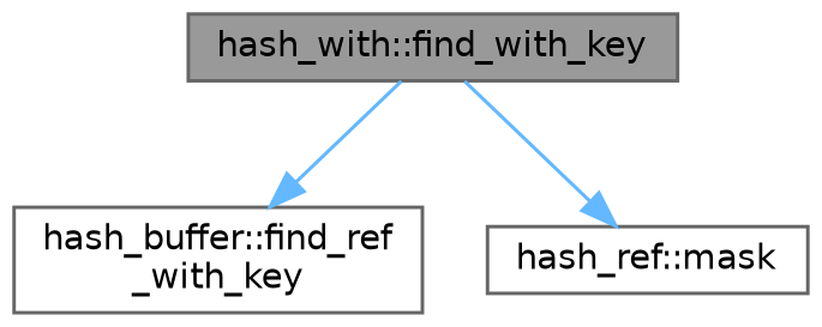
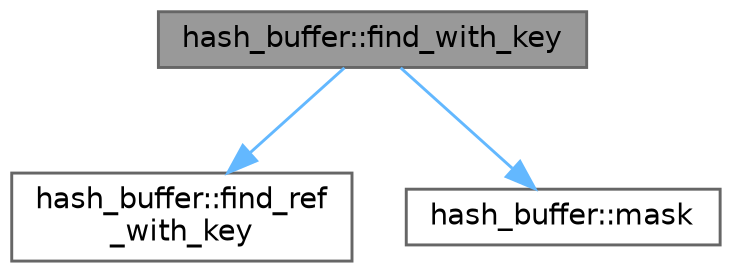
  digraph {
    rankdir=TB
    node [color=grey40 fillcolor=white fontname=Helvetica fontsize=10 shape=box style=filled]
    edge [color=steelblue1 fontname=Helvetica fontsize=10 labelfontname=Helvetica labelfontsize=10 style=solid]
-   n1 [color=gray40 fillcolor=grey60 fontcolor=black height=0.2 label="hash_with::find_with_key" width=0.4]
+   n1 [color=gray40 fillcolor=grey60 fontcolor=black height=0.2 label="hash_buffer::find_with_key" width=0.4]
    n2 [height=0.2 label="hash_buffer::find_ref\l_with_key" width=0.4]
-   n3 [height=0.2 label="hash_ref::mask" width=0.4]
+   n3 [height=0.2 label="hash_buffer::mask" width=0.4]
    n1 -> n2
    n1 -> n3
  }
